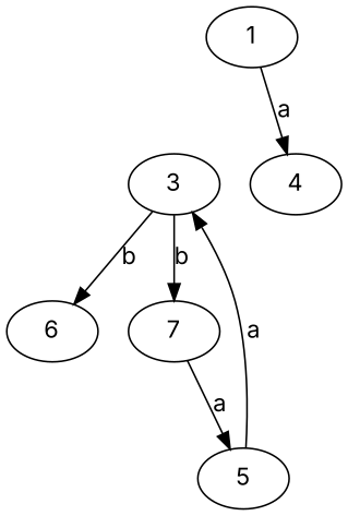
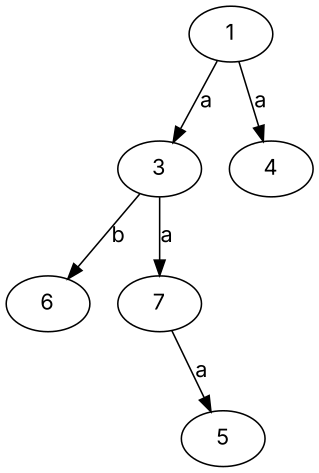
  strict digraph {
    fontname=Inter
    node [fontname=Inter]
    edge [fontname=Inter]
    3
    6
    7
    5
    1
    4
    3 -> 6 [label=b]
-   3 -> 7 [label=b]
+   3 -> 7 [label=a]
    7 -> 5 [label=a]
-   5 -> 3 [label=a]
+   1 -> 3 [label=a]
    1 -> 4 [label=a]
  }
